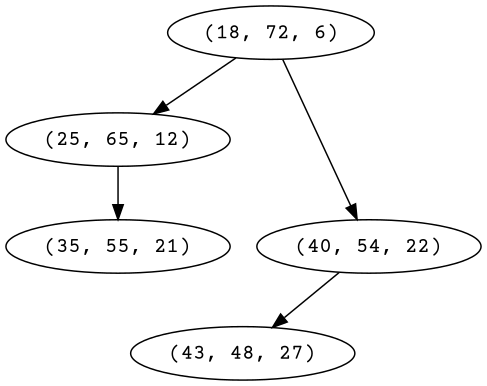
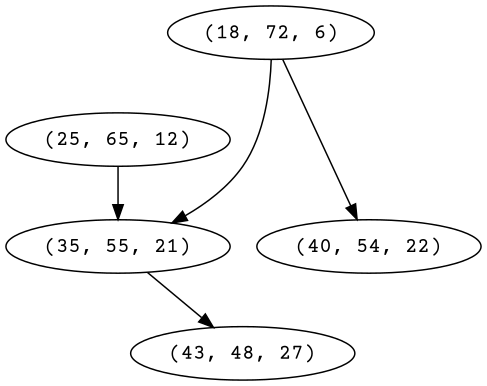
  digraph {
    fontname="Courier Prime"
    node [fontname="Courier Prime"]
    edge [fontname="Courier Prime"]
    "(18, 72, 6)"
    "(25, 65, 12)"
    "(40, 54, 22)"
    "(35, 55, 21)"
    n5 [label="(43, 48, 27)"]
-   "(18, 72, 6)" -> "(25, 65, 12)"
+   "(18, 72, 6)" -> "(35, 55, 21)"
    "(18, 72, 6)" -> "(40, 54, 22)"
    "(25, 65, 12)" -> "(35, 55, 21)"
-   "(40, 54, 22)" -> n5
+   "(35, 55, 21)" -> n5
  }
